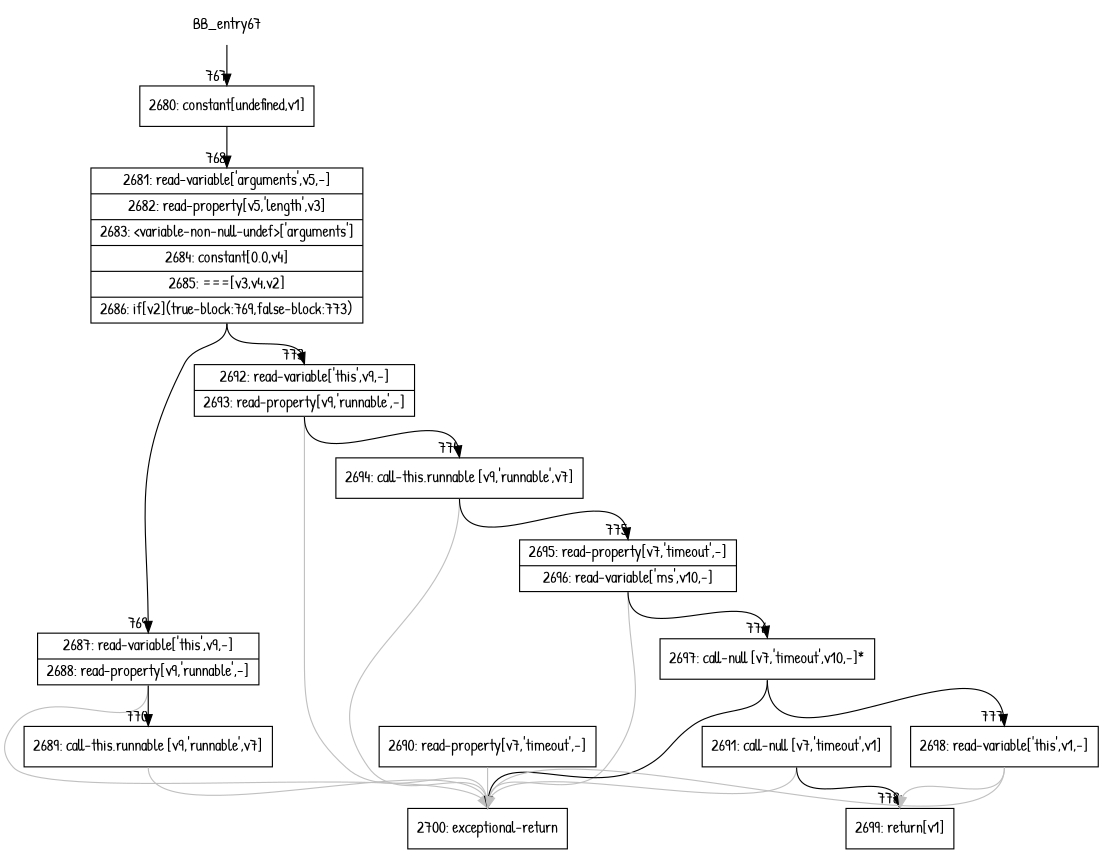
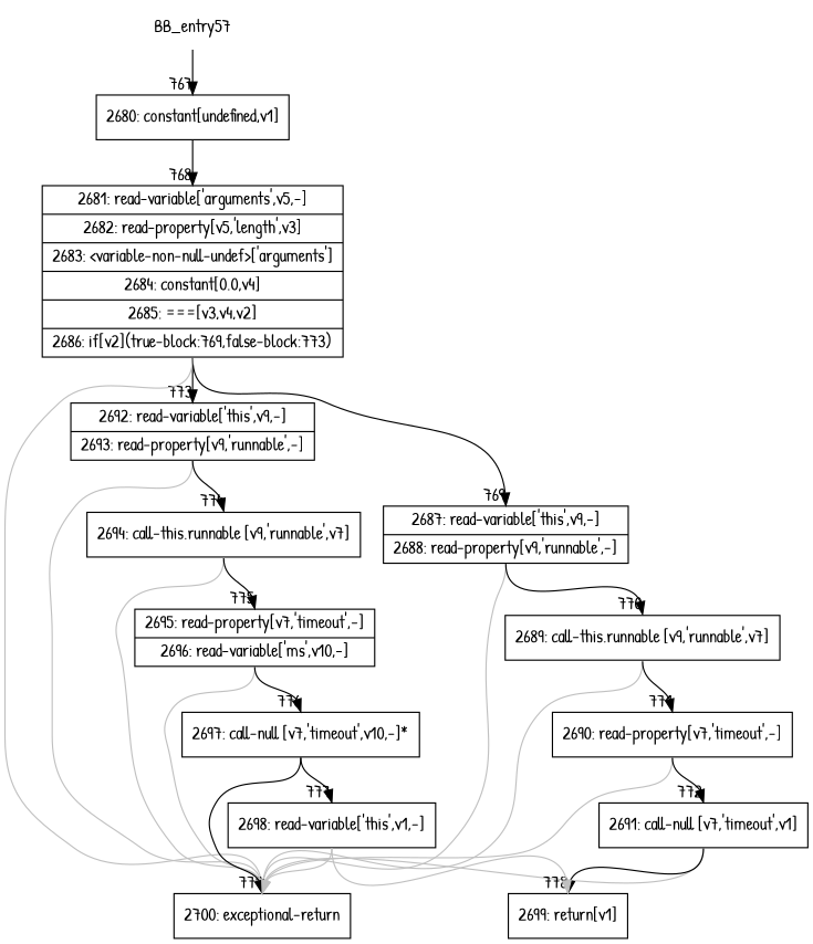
  digraph {
    fontname="Patrick Hand"
    rankdir=TD
    node [fontname="Patrick Hand" shape=record]
    edge [fontname="Patrick Hand" headport=n tailport=s]
-   BB_entry67 [shape=none]
+   BB_entry67 [shape=none label=BB_entry57]
    n2 [label="{2680: constant[undefined,v1]}"]
    n3 [label="{2681: read-variable['arguments',v5,-]|2682: read-property[v5,'length',v3]|2683: \<variable-non-null-undef\>['arguments']|2684: constant[0.0,v4]|2685: ===[v3,v4,v2]|2686: if[v2](true-block:769,false-block:773)}"]
    n4 [label="{2687: read-variable['this',v9,-]|2688: read-property[v9,'runnable',-]}"]
    n5 [label="{2692: read-variable['this',v9,-]|2693: read-property[v9,'runnable',-]}"]
    n6 [label="{2700: exceptional-return}"]
    n7 [label="{2689: call-this.runnable [v9,'runnable',v7]}"]
    n8 [label="{2694: call-this.runnable [v9,'runnable',v7]}"]
    n9 [label="{2690: read-property[v7,'timeout',-]}"]
    n10 [label="{2695: read-property[v7,'timeout',-]|2696: read-variable['ms',v10,-]}"]
    n11 [label="{2691: call-null [v7,'timeout',v1]}"]
    n12 [label="{2699: return[v1]}"]
    n13 [label="{2697: call-null [v7,'timeout',v10,-]*}"]
    n14 [label="{2698: read-variable['this',v1,-]}"]
    BB_entry67 -> n2 [headlabel="    767"]
    n2 -> n3 [headlabel="      768"]
    n3 -> n4 [headlabel="      769"]
    n3 -> n5 [headlabel="      773"]
+   n3 -> n6 [color=gray headlabel="      779"]
    n4 -> n6 [color=gray]
    n4 -> n7 [headlabel="      770"]
    n5 -> n6 [color=gray]
    n5 -> n8 [headlabel="      774"]
    n7 -> n6 [color=gray]
+   n7 -> n9 [headlabel="      771"]
    n8 -> n6 [color=gray]
    n8 -> n10 [headlabel="      775"]
    n9 -> n6 [color=gray]
+   n9 -> n11 [headlabel="      772"]
    n10 -> n6 [color=gray]
    n10 -> n13 [headlabel="      776"]
    n11 -> n6 [color=gray]
    n11 -> n12 [headlabel="      778"]
    n13 -> n6 [color=black]
    n13 -> n14 [headlabel="      777"]
    n14 -> n6 [color=gray]
    n14 -> n12 [color=gray]
  }
